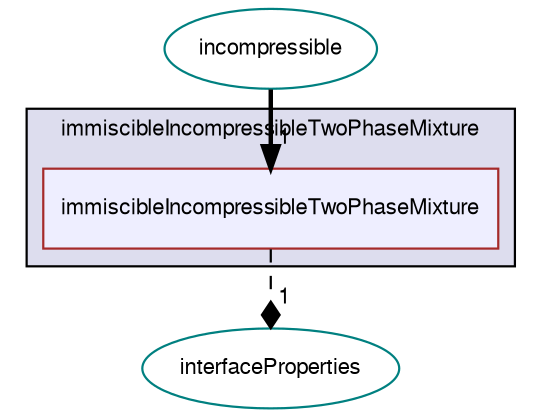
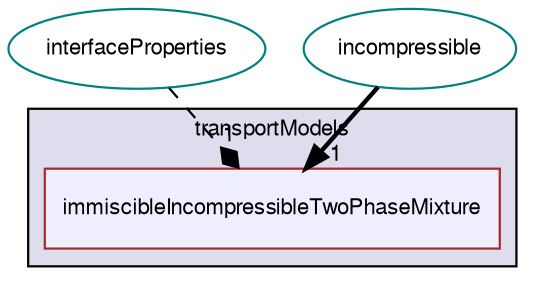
  digraph {
    compound=true
    node [color=teal fontname=FreeSans fontsize=10 shape=ellipse]
    edge [headlabel=1 labeldistance=1.5 labelfontname=FreeSans labelfontsize=10]
    n1 [color=brown fillcolor="#eeeeff" label=immiscibleIncompressibleTwoPhaseMixture pencolor=black shape=box style=filled]
    n2 [label=interfaceProperties]
    n3 [label=incompressible]
    subgraph cluster_1 {
      bgcolor="#ddddee"
      fontname=FreeSans
      fontsize=10
-     label=immiscibleIncompressibleTwoPhaseMixture
+     label=transportModels
      pencolor=black
      n1
    }
-   n1 -> n2 [arrowhead=diamond style=dashed]
+   n2 -> n1 [arrowhead=diamond style=dashed]
    n3 -> n1 [arrowhead=normal style=bold]
  }
